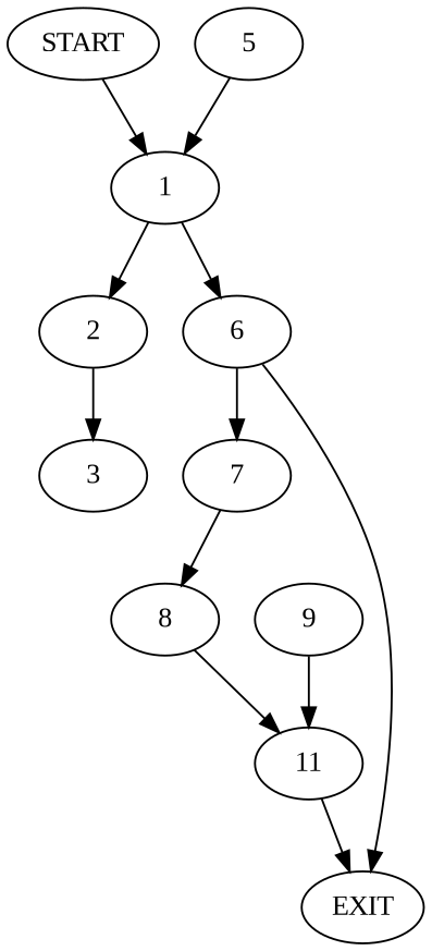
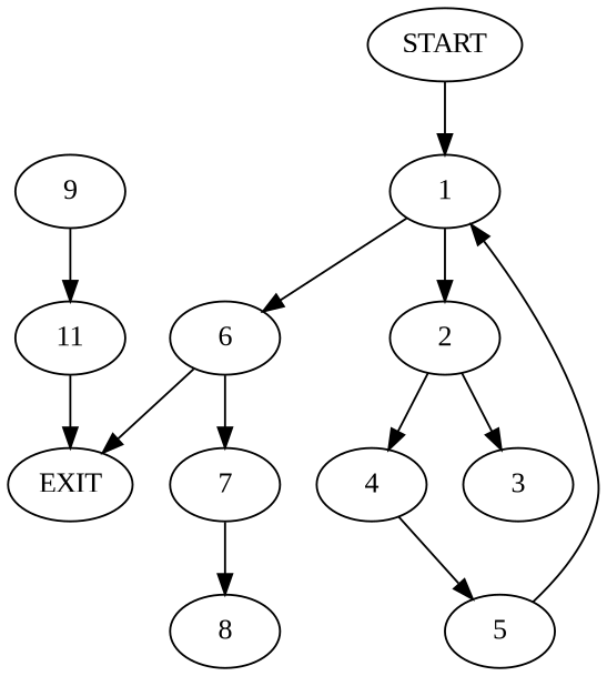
  digraph {
    fontname="Liberation Serif"
    node [fontname="Liberation Serif"]
    edge [fontname="Liberation Serif"]
    n1 [label=START]
    1
    2
    6
    3
+   4
    7
    n8 [label=EXIT]
    5
    8
    n11 [label=11]
    9
    n1 -> 1
    1 -> 2
    1 -> 6
    2 -> 3
+   2 -> 4
    6 -> 7
    6 -> n8
+   4 -> 5
    7 -> 8
    5 -> 1
-   8 -> n11
    n11 -> n8
    9 -> n11
  }
